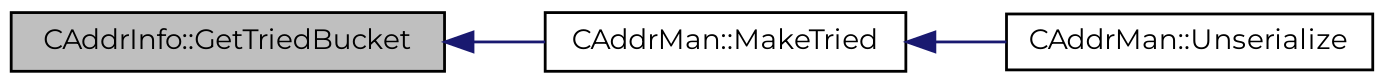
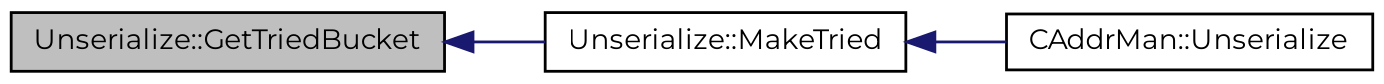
  digraph {
    fontname=Montserrat
    rankdir=LR
    node [color=black fillcolor=white fontname=Montserrat fontsize=10 shape=record style=filled]
    edge [color=midnightblue dir=back fontname=Montserrat fontsize=10 labelfontname=Helvetica labelfontsize=10 style=solid]
-   n1 [fillcolor=grey75 fontcolor=black height=0.2 label="CAddrInfo::GetTriedBucket" width=0.4]
-   n2 [height=0.2 label="CAddrMan::MakeTried" width=0.4]
+   n1 [fillcolor=grey75 fontcolor=black height=0.2 label="Unserialize::GetTriedBucket" width=0.4]
+   n2 [height=0.2 label="Unserialize::MakeTried" width=0.4]
    n3 [height=0.2 label="CAddrMan::Unserialize" width=0.4]
    n1 -> n2
    n2 -> n3
  }
